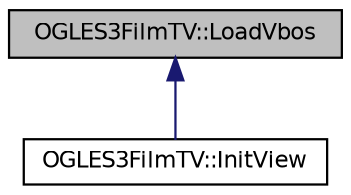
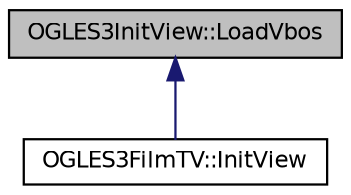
  digraph {
    rankdir=TB
    node [color=black fontname=Helvetica fontsize=10 shape=record style=filled]
-   n1 [fillcolor=grey75 fontcolor=black height=0.2 label="OGLES3FilmTV::LoadVbos" width=0.4]
+   n1 [fillcolor=grey75 fontcolor=black height=0.2 label="OGLES3InitView::LoadVbos" width=0.4]
    n2 [fillcolor=white height=0.2 label="OGLES3FilmTV::InitView" width=0.4]
    n1 -> n2 [color=midnightblue dir=back fontname=Helvetica fontsize=10 labelfontname=Helvetica labelfontsize=10 style=solid]
  }
